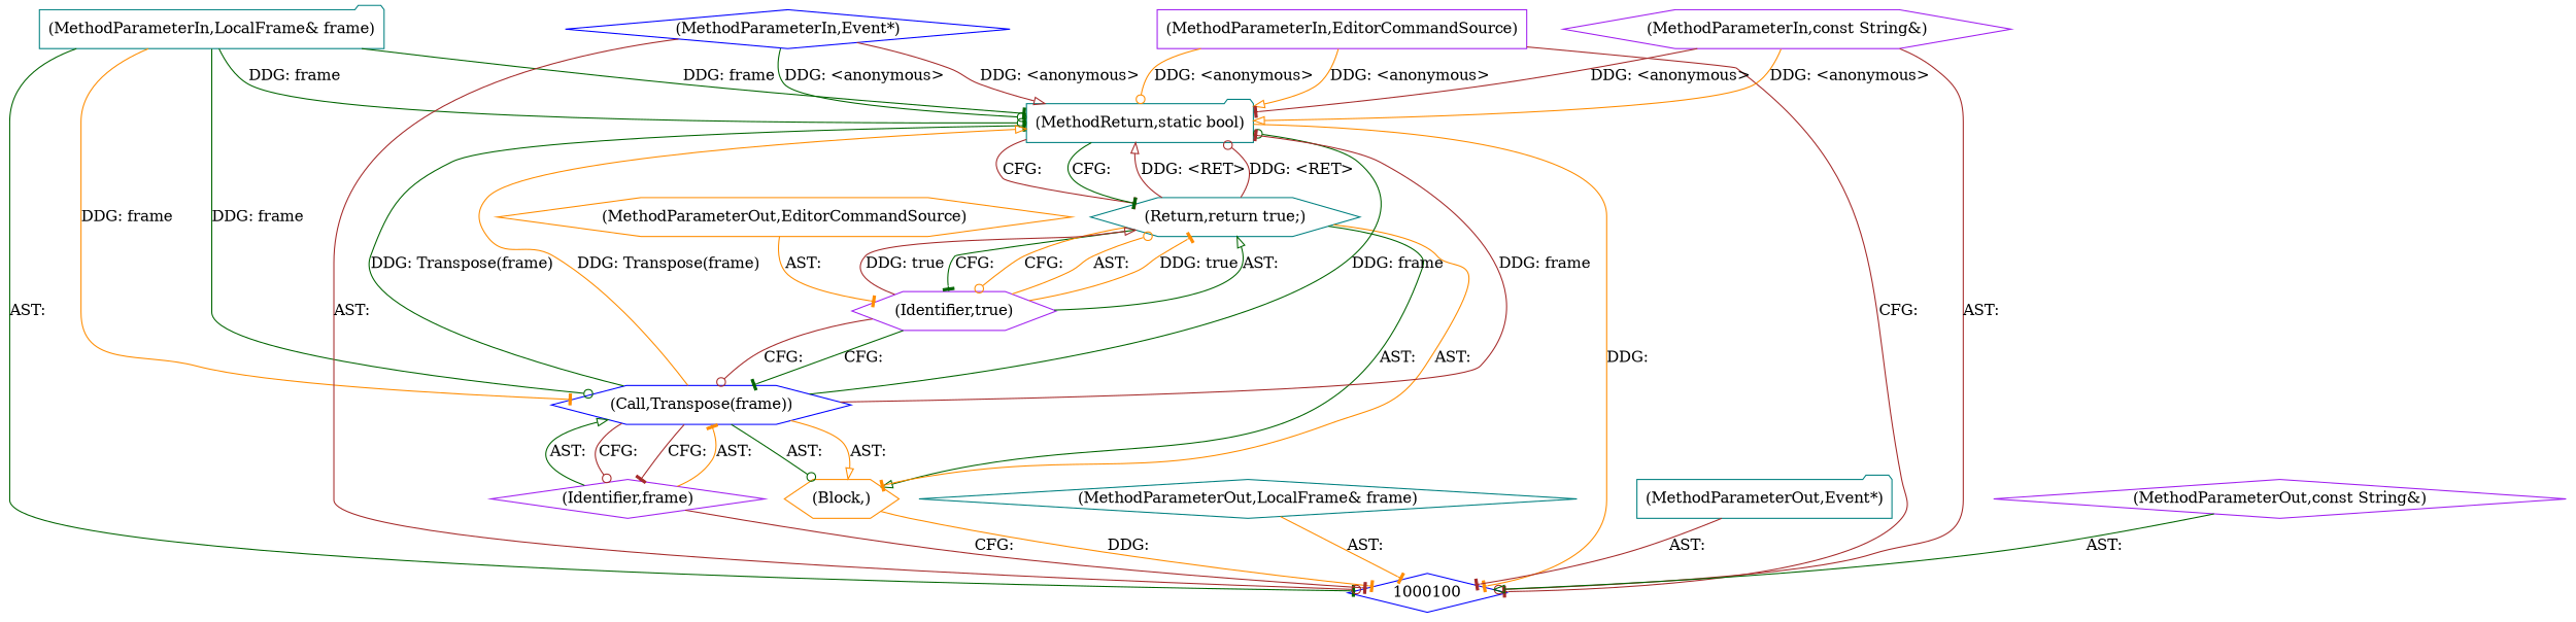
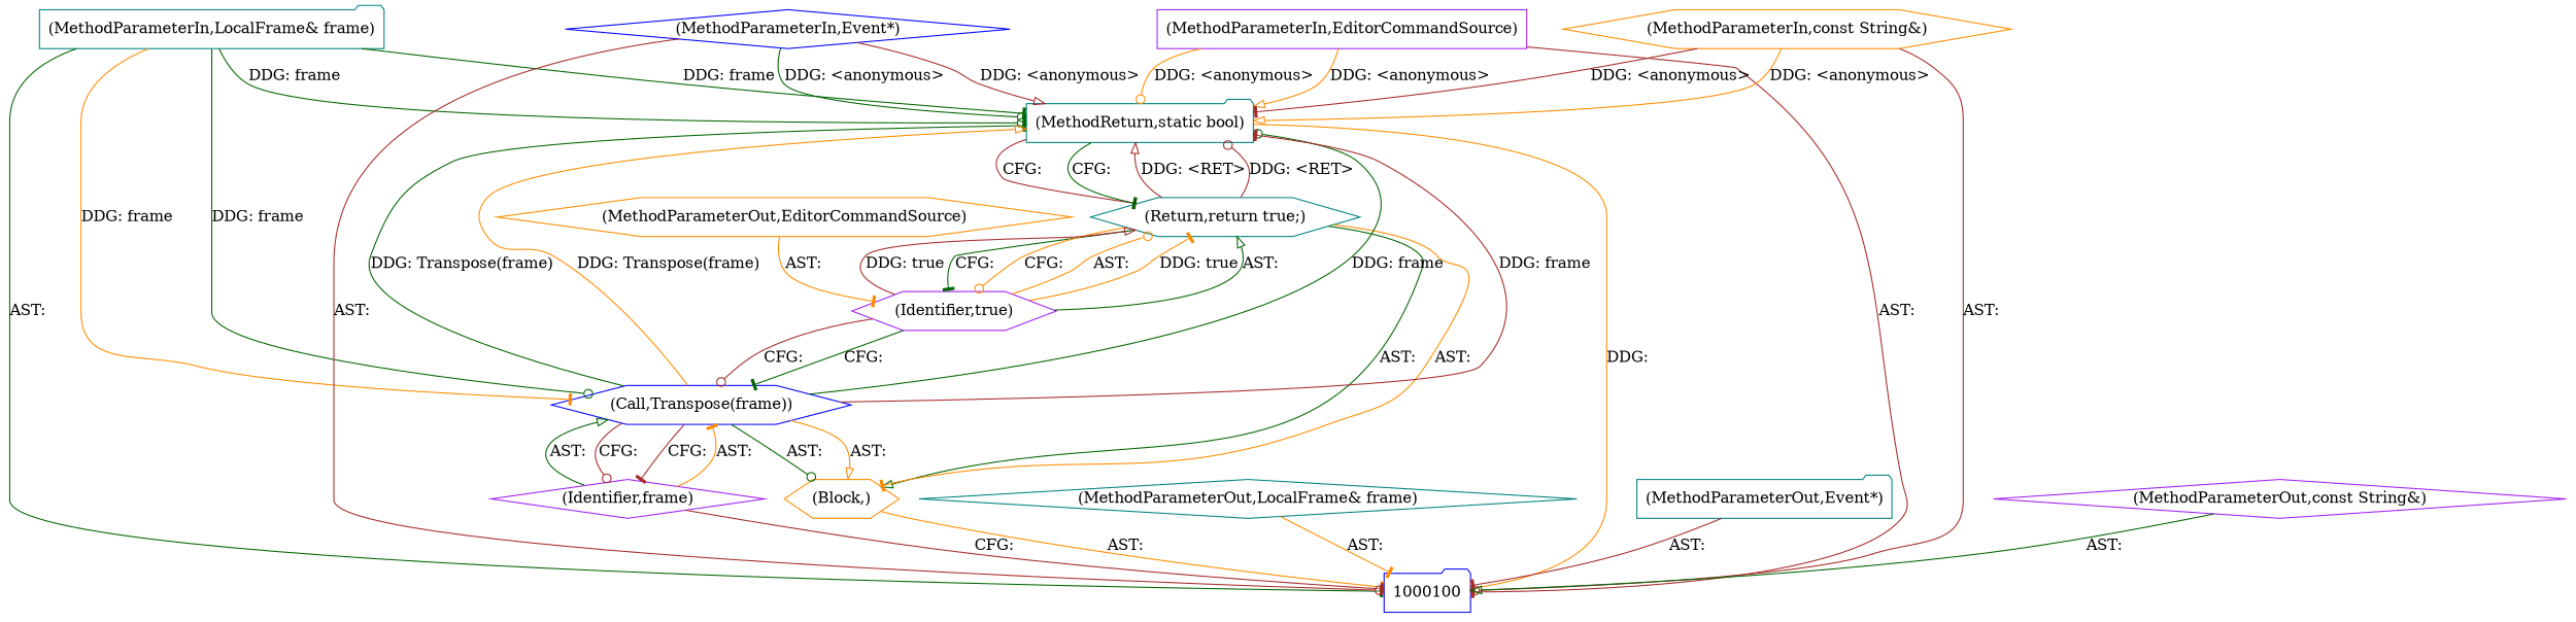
  digraph {
    node [color=teal shape=hexagon]
    edge [arrowhead=tee color=brown]
    n1 [label="(MethodReturn,static bool)" shape=folder]
    n2 [label="(Return,return true;)"]
-   1000100 [color=blue shape=diamond]
+   1000100 [color=blue shape=folder]
    n4 [color=darkorange label="(Block,)"]
    n5 [color=purple label="(Identifier,true)"]
    n6 [label="(MethodParameterIn,LocalFrame& frame)" shape=folder]
    n7 [color=blue label="(Call,Transpose(frame))"]
    n8 [color=purple label="(Identifier,frame)" shape=diamond]
    n9 [label="(MethodParameterOut,LocalFrame& frame)" shape=diamond]
    n10 [color=blue label="(MethodParameterIn,Event*)" shape=diamond]
    n11 [label="(MethodParameterOut,Event*)" shape=folder]
    n12 [color=purple label="(MethodParameterIn,EditorCommandSource)" shape=box]
    n13 [color=darkorange label="(MethodParameterOut,EditorCommandSource)"]
-   n14 [color=purple label="(MethodParameterIn,const String&)"]
+   n14 [color=darkorange label="(MethodParameterIn,const String&)"]
    n15 [color=purple label="(MethodParameterOut,const String&)" shape=diamond]
    n1 -> n2 [label="CFG: "]
    n1 -> n2 [color=darkgreen label="CFG: "]
    n1 -> 1000100 [color=darkorange label="DDG: "]
    n2 -> n1 [arrowhead=onormal label="DDG: <RET>"]
    n2 -> n1 [arrowhead=odot label="DDG: <RET>"]
    n2 -> n4 [arrowhead=onormal color=darkgreen label="AST: "]
    n2 -> n4 [color=darkorange label="AST: "]
    n2 -> n5 [color=darkgreen label="CFG: "]
    n2 -> n5 [arrowhead=odot color=darkorange label="CFG: "]
-   n4 -> 1000100 [color=darkorange label="DDG: "]
+   n4 -> 1000100 [color=darkorange label="AST: "]
    n5 -> n2 [arrowhead=odot color=darkorange label="AST: "]
    n5 -> n2 [color=darkorange label="DDG: true"]
    n5 -> n2 [arrowhead=onormal color=darkgreen label="AST: "]
    n5 -> n2 [arrowhead=onormal label="DDG: true"]
    n5 -> n7 [color=darkgreen label="CFG: "]
    n5 -> n7 [arrowhead=odot label="CFG: "]
    n6 -> n1 [arrowhead=odot color=darkgreen label="DDG: frame"]
    n6 -> n1 [color=darkgreen label="DDG: frame"]
    n6 -> 1000100 [color=darkgreen label="AST: "]
    n6 -> n7 [color=darkorange label="DDG: frame"]
    n6 -> n7 [arrowhead=odot color=darkgreen label="DDG: frame"]
    n7 -> n1 [arrowhead=odot color=darkgreen label="DDG: frame"]
    n7 -> n1 [color=darkgreen label="DDG: Transpose(frame)"]
    n7 -> n1 [label="DDG: frame"]
    n7 -> n1 [arrowhead=onormal color=darkorange label="DDG: Transpose(frame)"]
    n7 -> n4 [arrowhead=onormal color=darkorange label="AST: "]
    n7 -> n4 [arrowhead=odot color=darkgreen label="AST: "]
    n7 -> n8 [arrowhead=odot label="CFG: "]
    n7 -> n8 [label="CFG: "]
    n8 -> 1000100 [label="CFG: "]
    n8 -> n7 [color=darkorange label="AST: "]
    n8 -> n7 [arrowhead=onormal color=darkgreen label="AST: "]
    n9 -> 1000100 [color=darkorange label="AST: "]
    n10 -> n1 [arrowhead=onormal label="DDG: <anonymous>"]
    n10 -> n1 [arrowhead=odot color=darkgreen label="DDG: <anonymous>"]
    n10 -> 1000100 [arrowhead=odot label="AST: "]
    n11 -> 1000100 [label="AST: "]
    n12 -> n1 [arrowhead=onormal color=darkorange label="DDG: <anonymous>"]
    n12 -> n1 [arrowhead=odot color=darkorange label="DDG: <anonymous>"]
-   n12 -> 1000100 [label="CFG: "]
+   n12 -> 1000100 [label="AST: "]
    n13 -> n5 [color=darkorange label="AST: "]
    n14 -> n1 [label="DDG: <anonymous>"]
    n14 -> n1 [arrowhead=onormal color=darkorange label="DDG: <anonymous>"]
    n14 -> 1000100 [arrowhead=odot label="AST: "]
    n15 -> 1000100 [arrowhead=onormal color=darkgreen label="AST: "]
  }
